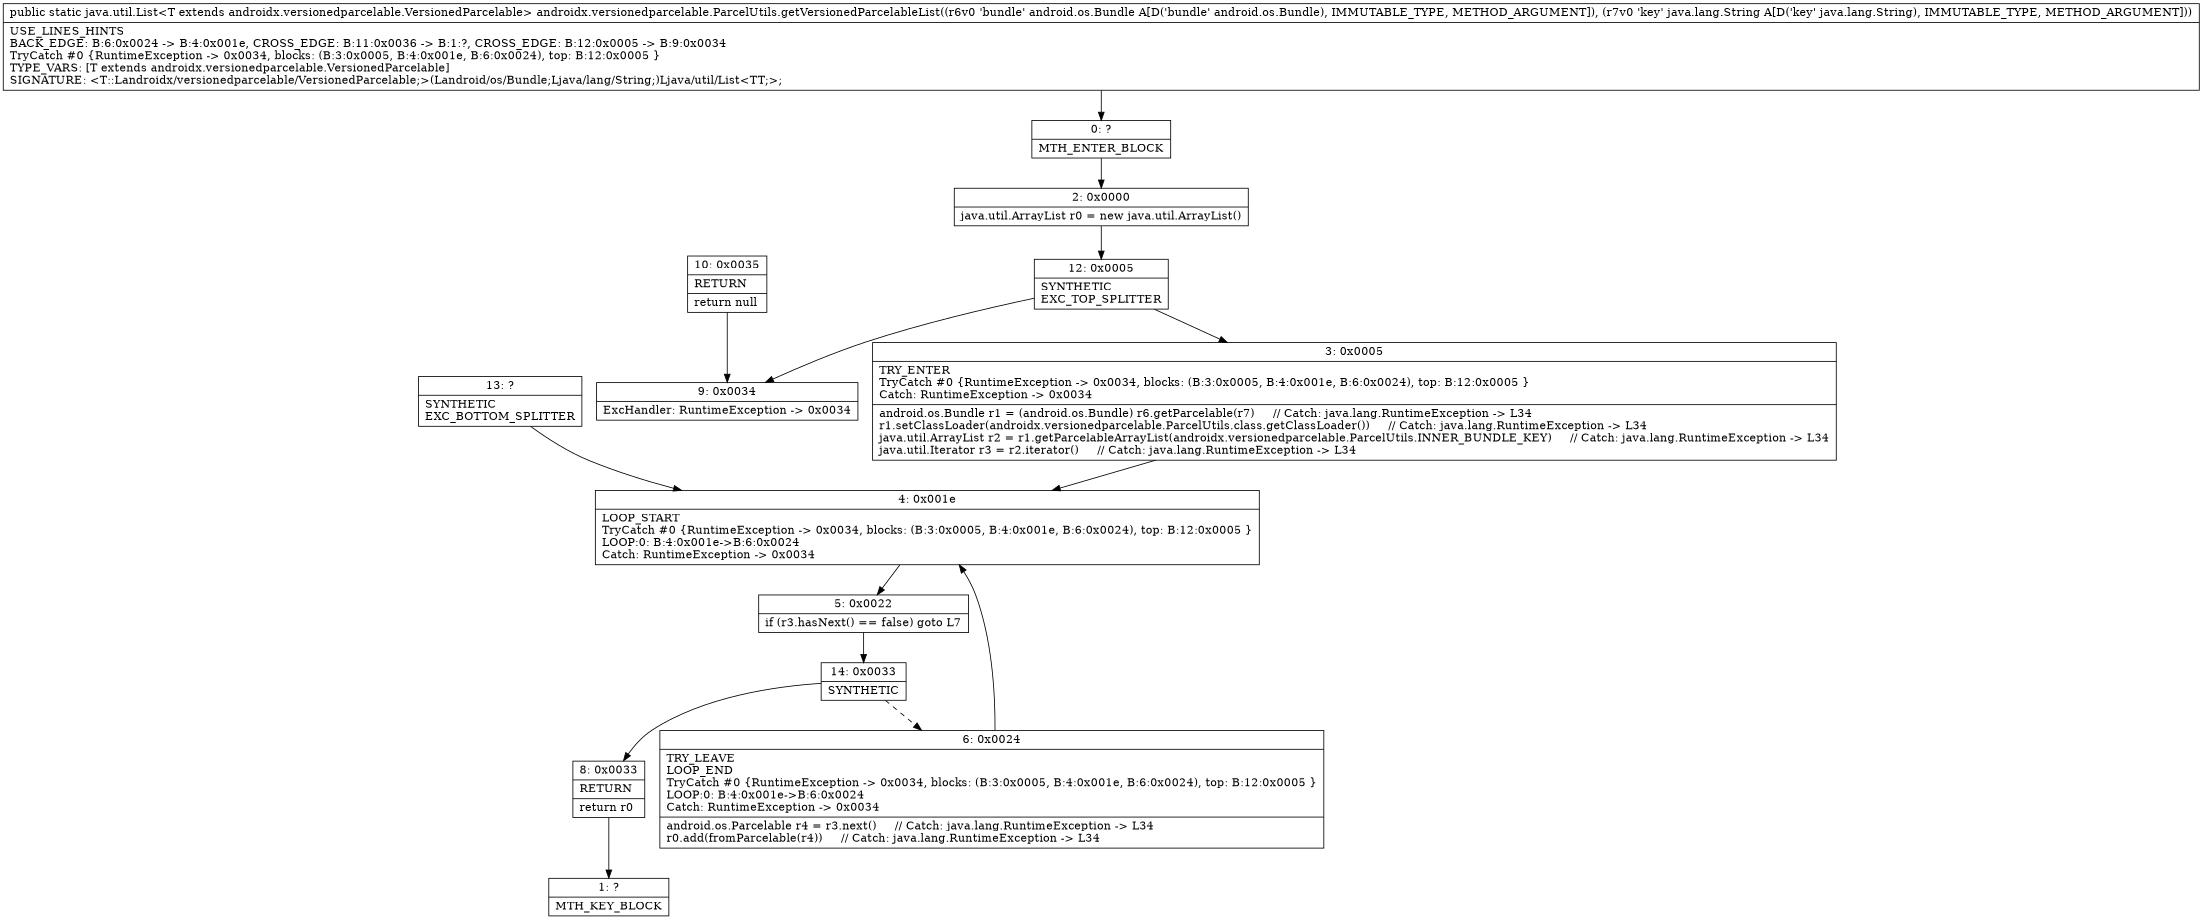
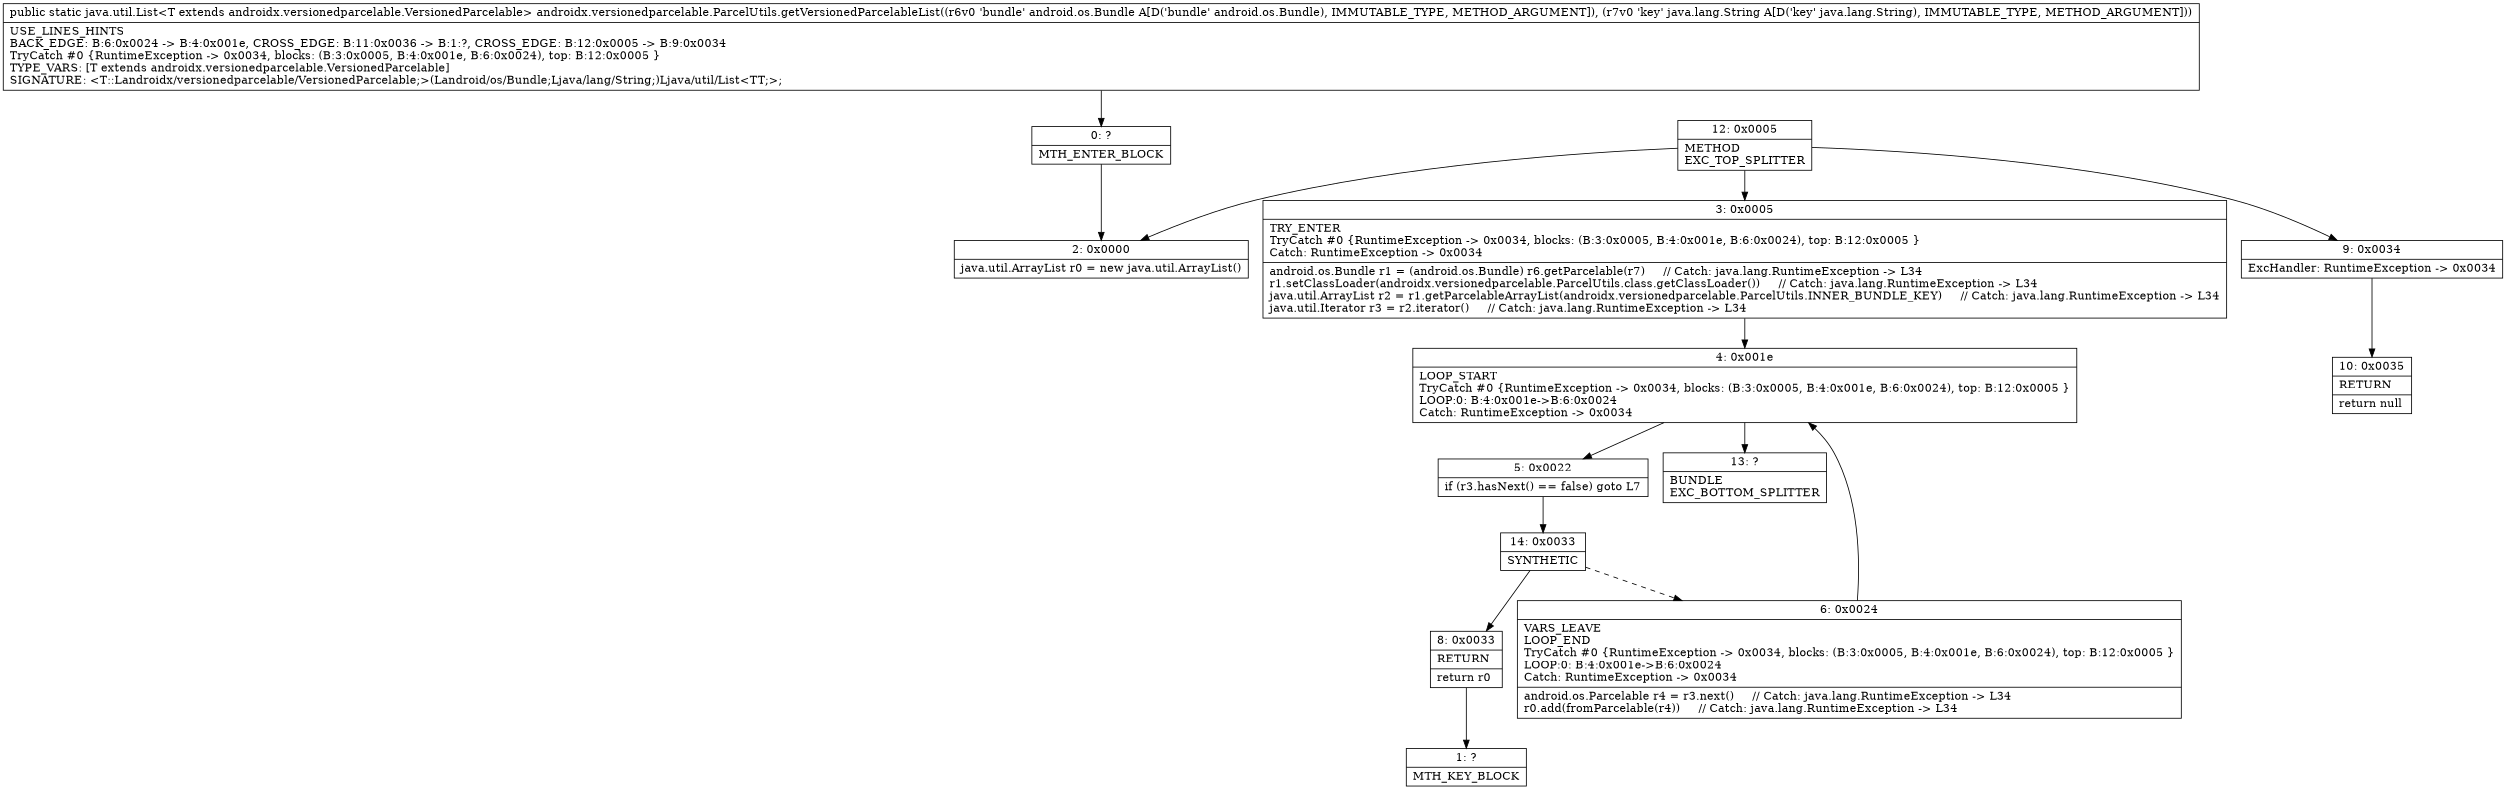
  digraph {
    node [shape=record]
    n1 [label="{0\:\ ?|MTH_ENTER_BLOCK\l}"]
    n2 [label="{2\:\ 0x0000|java.util.ArrayList r0 = new java.util.ArrayList()\l}"]
-   n3 [label="{12\:\ 0x0005|SYNTHETIC\lEXC_TOP_SPLITTER\l}"]
+   n3 [label="{12\:\ 0x0005|METHOD\lEXC_TOP_SPLITTER\l}"]
    n4 [label="{3\:\ 0x0005|TRY_ENTER\lTryCatch #0 \{RuntimeException \-\> 0x0034, blocks: (B:3:0x0005, B:4:0x001e, B:6:0x0024), top: B:12:0x0005 \}\lCatch: RuntimeException \-\> 0x0034\l|android.os.Bundle r1 = (android.os.Bundle) r6.getParcelable(r7)     \/\/ Catch: java.lang.RuntimeException \-\> L34\lr1.setClassLoader(androidx.versionedparcelable.ParcelUtils.class.getClassLoader())     \/\/ Catch: java.lang.RuntimeException \-\> L34\ljava.util.ArrayList r2 = r1.getParcelableArrayList(androidx.versionedparcelable.ParcelUtils.INNER_BUNDLE_KEY)     \/\/ Catch: java.lang.RuntimeException \-\> L34\ljava.util.Iterator r3 = r2.iterator()     \/\/ Catch: java.lang.RuntimeException \-\> L34\l}"]
    n5 [label="{9\:\ 0x0034|ExcHandler: RuntimeException \-\> 0x0034\l}"]
    n6 [label="{4\:\ 0x001e|LOOP_START\lTryCatch #0 \{RuntimeException \-\> 0x0034, blocks: (B:3:0x0005, B:4:0x001e, B:6:0x0024), top: B:12:0x0005 \}\lLOOP:0: B:4:0x001e\-\>B:6:0x0024\lCatch: RuntimeException \-\> 0x0034\l}"]
    n7 [label="{10\:\ 0x0035|RETURN\l|return null\l}"]
    n8 [label="{5\:\ 0x0022|if (r3.hasNext() == false) goto L7\l}"]
-   n9 [label="{13\:\ ?|SYNTHETIC\lEXC_BOTTOM_SPLITTER\l}"]
+   n9 [label="{13\:\ ?|BUNDLE\lEXC_BOTTOM_SPLITTER\l}"]
    n10 [label="{14\:\ 0x0033|SYNTHETIC\l}"]
-   n11 [label="{6\:\ 0x0024|TRY_LEAVE\lLOOP_END\lTryCatch #0 \{RuntimeException \-\> 0x0034, blocks: (B:3:0x0005, B:4:0x001e, B:6:0x0024), top: B:12:0x0005 \}\lLOOP:0: B:4:0x001e\-\>B:6:0x0024\lCatch: RuntimeException \-\> 0x0034\l|android.os.Parcelable r4 = r3.next()     \/\/ Catch: java.lang.RuntimeException \-\> L34\lr0.add(fromParcelable(r4))     \/\/ Catch: java.lang.RuntimeException \-\> L34\l}"]
+   n11 [label="{6\:\ 0x0024|VARS_LEAVE\lLOOP_END\lTryCatch #0 \{RuntimeException \-\> 0x0034, blocks: (B:3:0x0005, B:4:0x001e, B:6:0x0024), top: B:12:0x0005 \}\lLOOP:0: B:4:0x001e\-\>B:6:0x0024\lCatch: RuntimeException \-\> 0x0034\l|android.os.Parcelable r4 = r3.next()     \/\/ Catch: java.lang.RuntimeException \-\> L34\lr0.add(fromParcelable(r4))     \/\/ Catch: java.lang.RuntimeException \-\> L34\l}"]
    n12 [label="{8\:\ 0x0033|RETURN\l|return r0\l}"]
    n13 [label="{1\:\ ?|MTH_KEY_BLOCK\l}"]
    n14 [label="{public static java.util.List\<T extends androidx.versionedparcelable.VersionedParcelable\> androidx.versionedparcelable.ParcelUtils.getVersionedParcelableList((r6v0 'bundle' android.os.Bundle A[D('bundle' android.os.Bundle), IMMUTABLE_TYPE, METHOD_ARGUMENT]), (r7v0 'key' java.lang.String A[D('key' java.lang.String), IMMUTABLE_TYPE, METHOD_ARGUMENT]))  | USE_LINES_HINTS\lBACK_EDGE: B:6:0x0024 \-\> B:4:0x001e, CROSS_EDGE: B:11:0x0036 \-\> B:1:?, CROSS_EDGE: B:12:0x0005 \-\> B:9:0x0034\lTryCatch #0 \{RuntimeException \-\> 0x0034, blocks: (B:3:0x0005, B:4:0x001e, B:6:0x0024), top: B:12:0x0005 \}\lTYPE_VARS: [T extends androidx.versionedparcelable.VersionedParcelable]\lSIGNATURE: \<T::Landroidx\/versionedparcelable\/VersionedParcelable;\>(Landroid\/os\/Bundle;Ljava\/lang\/String;)Ljava\/util\/List\<TT;\>;\l}"]
    n1 -> n2
-   n2 -> n3
+   n3 -> n2
    n3 -> n4
    n3 -> n5
    n4 -> n6
-   n7 -> n5
+   n5 -> n7
    n6 -> n8
-   n9 -> n6
+   n6 -> n9
    n8 -> n10
    n10 -> n11 [style=dashed]
    n10 -> n12
    n11 -> n6
    n12 -> n13
    n14 -> n1
  }
